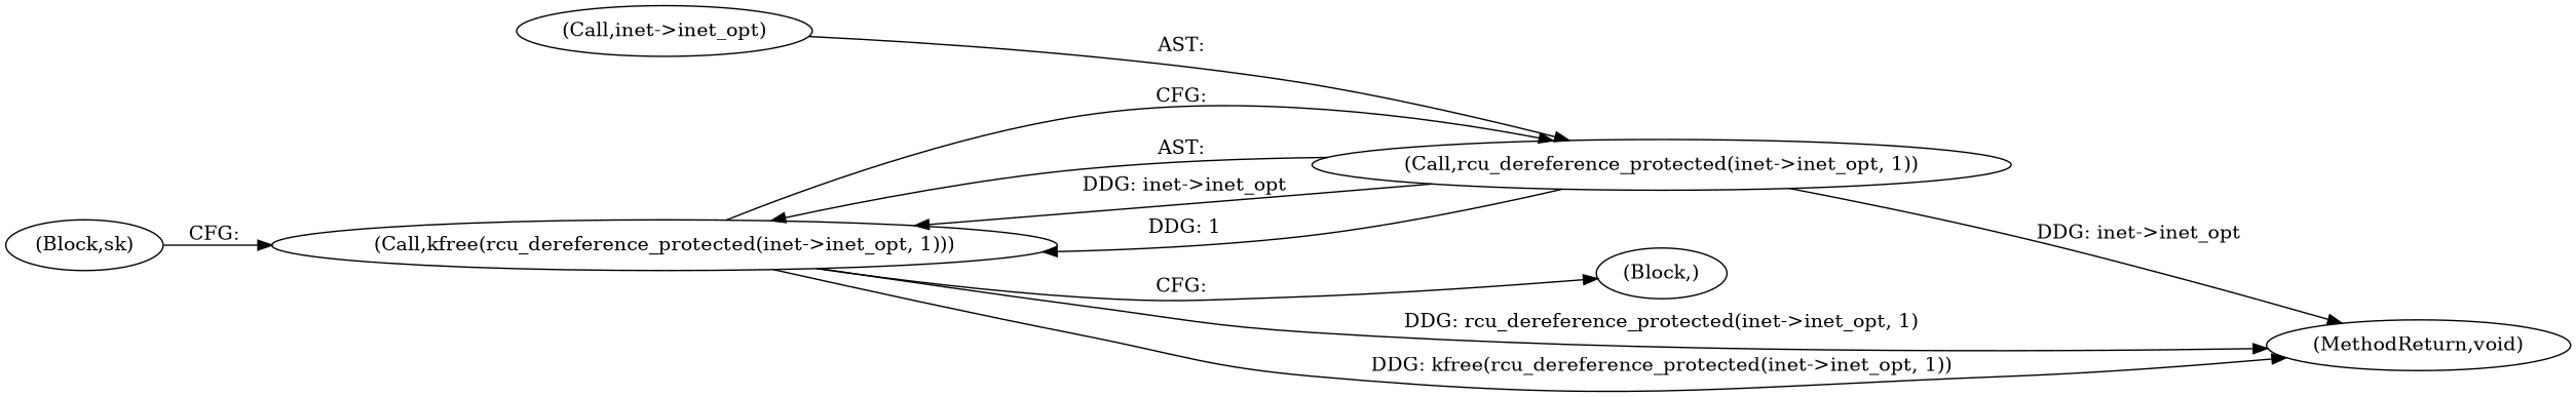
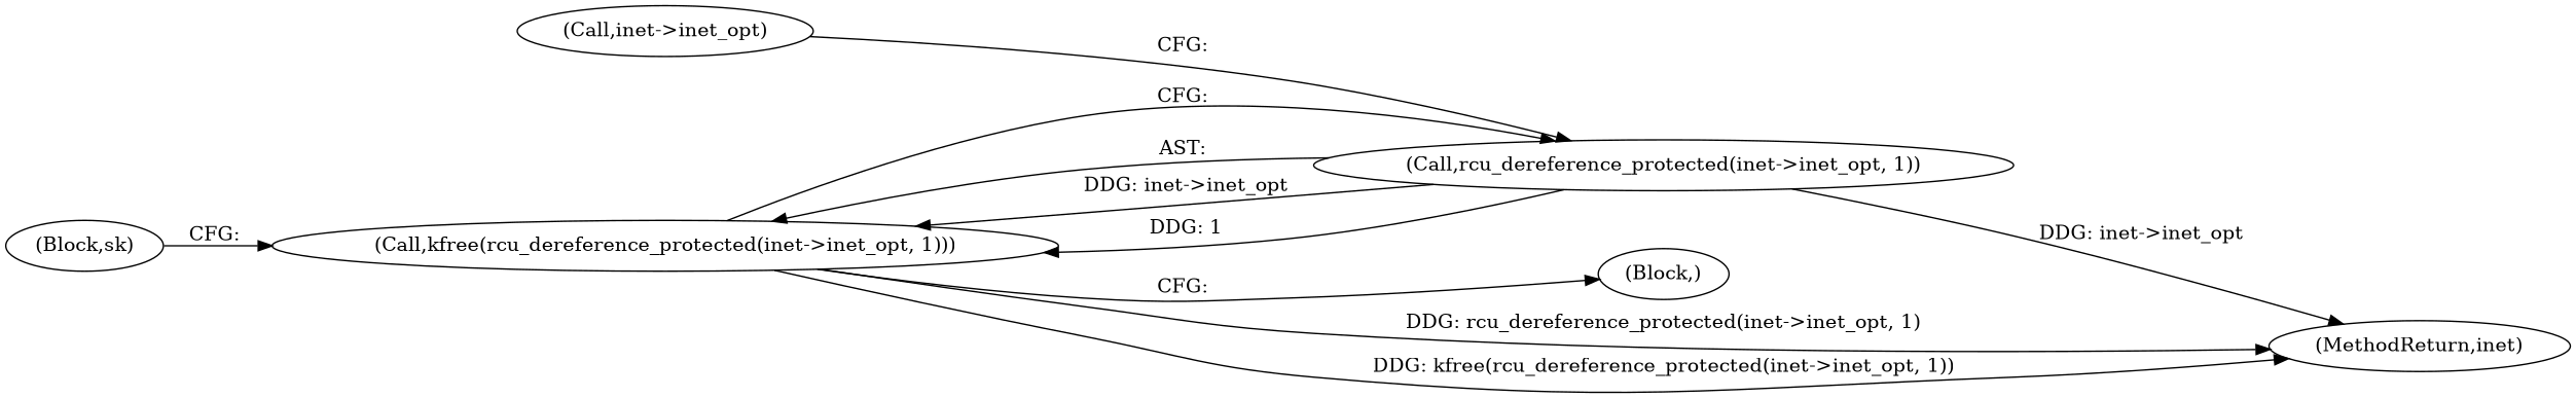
  digraph {
    rankdir=LR
    n1 [label="(Call,kfree(rcu_dereference_protected(inet->inet_opt, 1)))"]
    n2 [label="(Call,rcu_dereference_protected(inet->inet_opt, 1))"]
    n3 [label="(Block,)"]
-   n4 [label="(MethodReturn,void)"]
+   n4 [label="(MethodReturn,inet)"]
    n5 [label="(Block,sk)"]
    n6 [label="(Call,inet->inet_opt)"]
    n1 -> n2 [label="CFG: "]
    n1 -> n3 [label="CFG: "]
    n1 -> n4 [label="DDG: rcu_dereference_protected(inet->inet_opt, 1)"]
    n1 -> n4 [label="DDG: kfree(rcu_dereference_protected(inet->inet_opt, 1))"]
    n2 -> n1 [label="AST: "]
    n2 -> n1 [label="DDG: inet->inet_opt"]
    n2 -> n1 [label="DDG: 1"]
    n2 -> n4 [label="DDG: inet->inet_opt"]
    n5 -> n1 [label="CFG: "]
-   n6 -> n2 [label="AST: "]
+   n6 -> n2 [label="CFG: "]
  }
